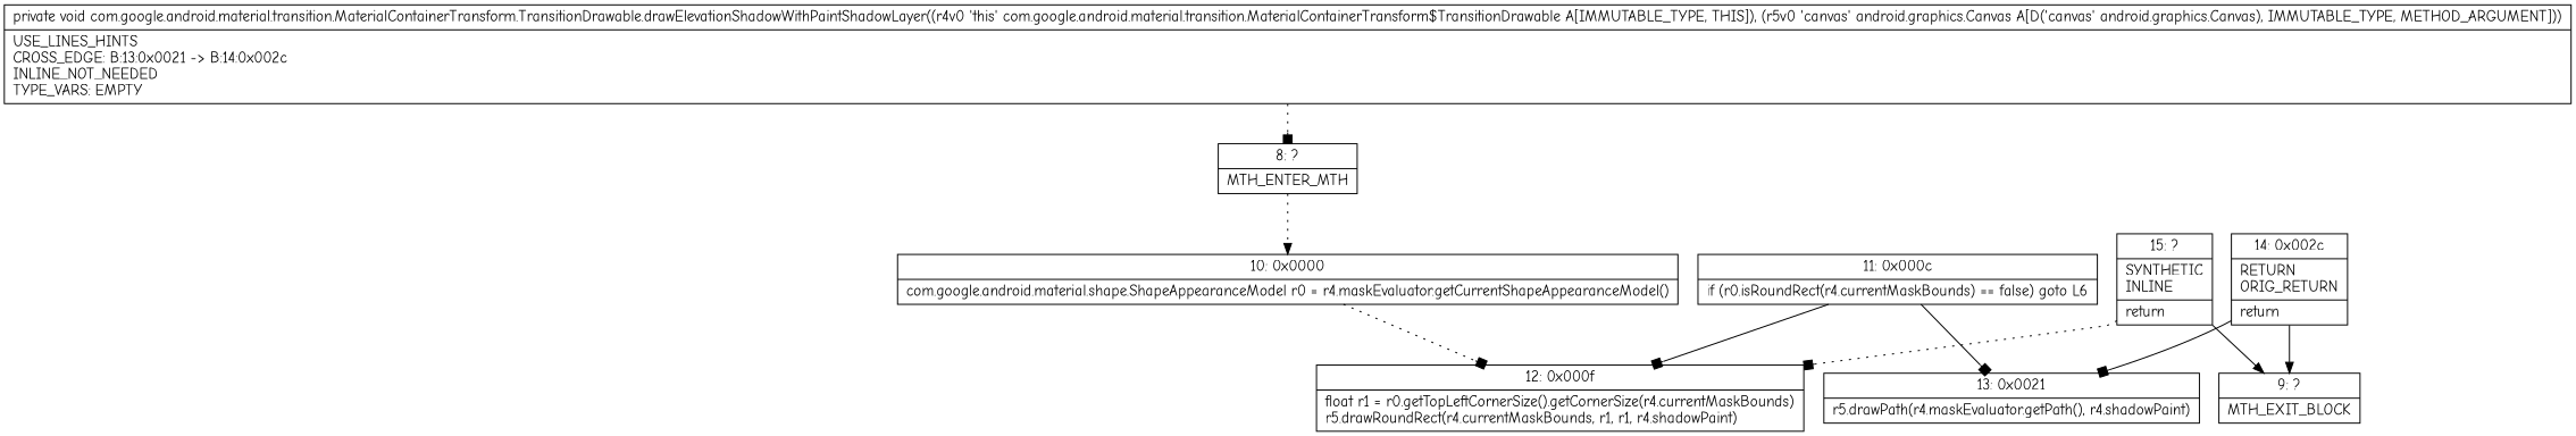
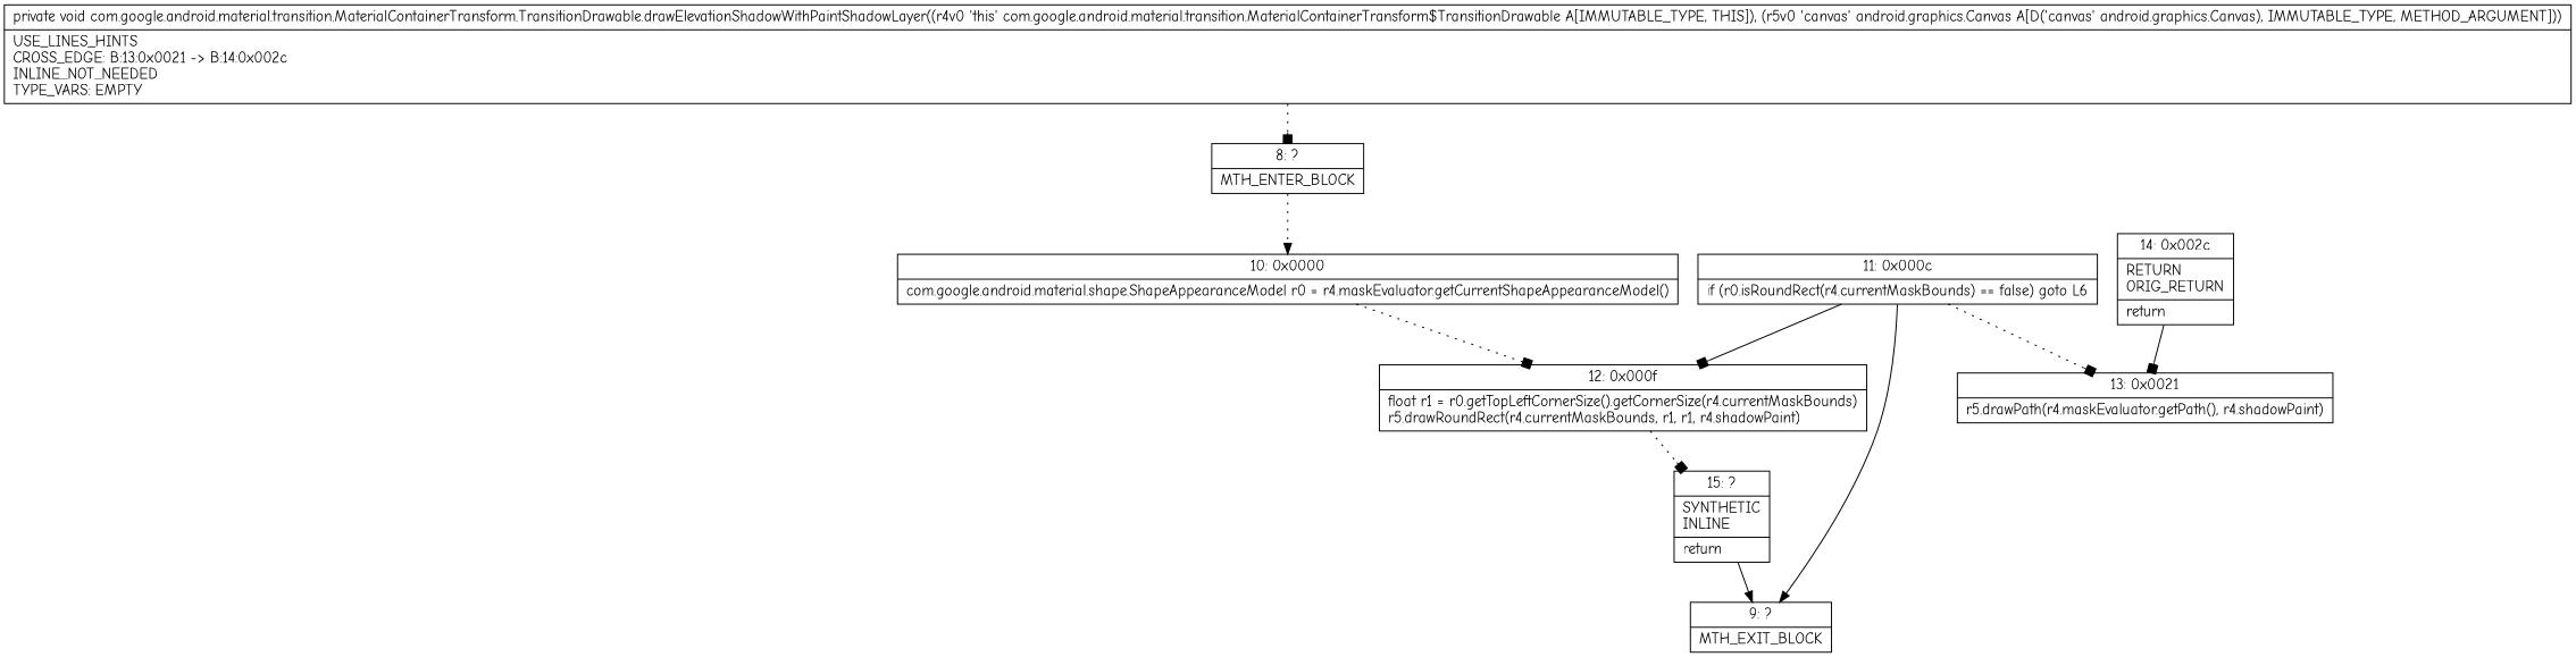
  digraph {
    fontname="Comic Neue"
    node [fontname="Comic Neue" shape=record]
    edge [arrowhead=box fontname="Comic Neue" style=dotted]
-   n1 [label="{8\:\ ?|MTH_ENTER_MTH\l}"]
+   n1 [label="{8\:\ ?|MTH_ENTER_BLOCK\l}"]
    n2 [label="{10\:\ 0x0000|com.google.android.material.shape.ShapeAppearanceModel r0 = r4.maskEvaluator.getCurrentShapeAppearanceModel()\l}"]
    n3 [label="{12\:\ 0x000f|float r1 = r0.getTopLeftCornerSize().getCornerSize(r4.currentMaskBounds)\lr5.drawRoundRect(r4.currentMaskBounds, r1, r1, r4.shadowPaint)\l}"]
    n4 [label="{11\:\ 0x000c|if (r0.isRoundRect(r4.currentMaskBounds) == false) goto L6\l}"]
    n5 [label="{13\:\ 0x0021|r5.drawPath(r4.maskEvaluator.getPath(), r4.shadowPaint)\l}"]
    n6 [label="{15\:\ ?|SYNTHETIC\lINLINE\l|return\l}"]
    n7 [label="{9\:\ ?|MTH_EXIT_BLOCK\l}"]
    n8 [label="{14\:\ 0x002c|RETURN\lORIG_RETURN\l|return\l}"]
    n9 [label="{private void com.google.android.material.transition.MaterialContainerTransform.TransitionDrawable.drawElevationShadowWithPaintShadowLayer((r4v0 'this' com.google.android.material.transition.MaterialContainerTransform$TransitionDrawable A[IMMUTABLE_TYPE, THIS]), (r5v0 'canvas' android.graphics.Canvas A[D('canvas' android.graphics.Canvas), IMMUTABLE_TYPE, METHOD_ARGUMENT]))  | USE_LINES_HINTS\lCROSS_EDGE: B:13:0x0021 \-\> B:14:0x002c\lINLINE_NOT_NEEDED\lTYPE_VARS: EMPTY\l}"]
    n1 -> n2 [arrowhead=normal]
    n2 -> n3
-   n6 -> n3
+   n3 -> n6
    n4 -> n3 [style=solid]
-   n4 -> n5 [style=solid]
+   n4 -> n5
    n6 -> n7 [arrowhead=normal style=solid]
    n8 -> n5 [style=solid]
-   n8 -> n7 [arrowhead=normal style=solid]
+   n4 -> n7 [arrowhead=normal style=solid]
    n9 -> n1
  }
